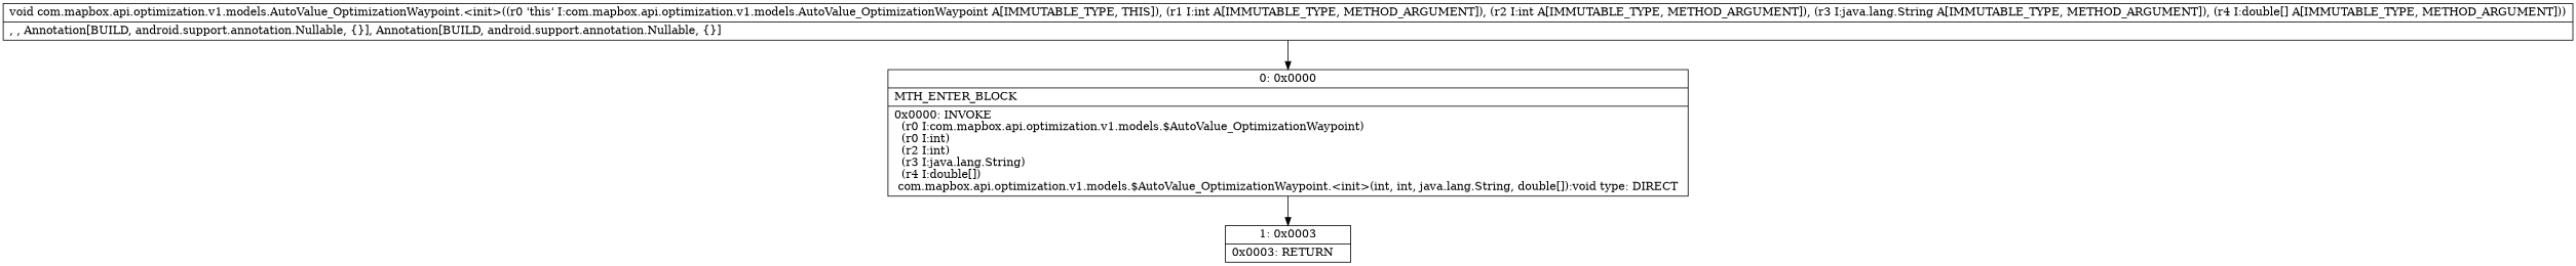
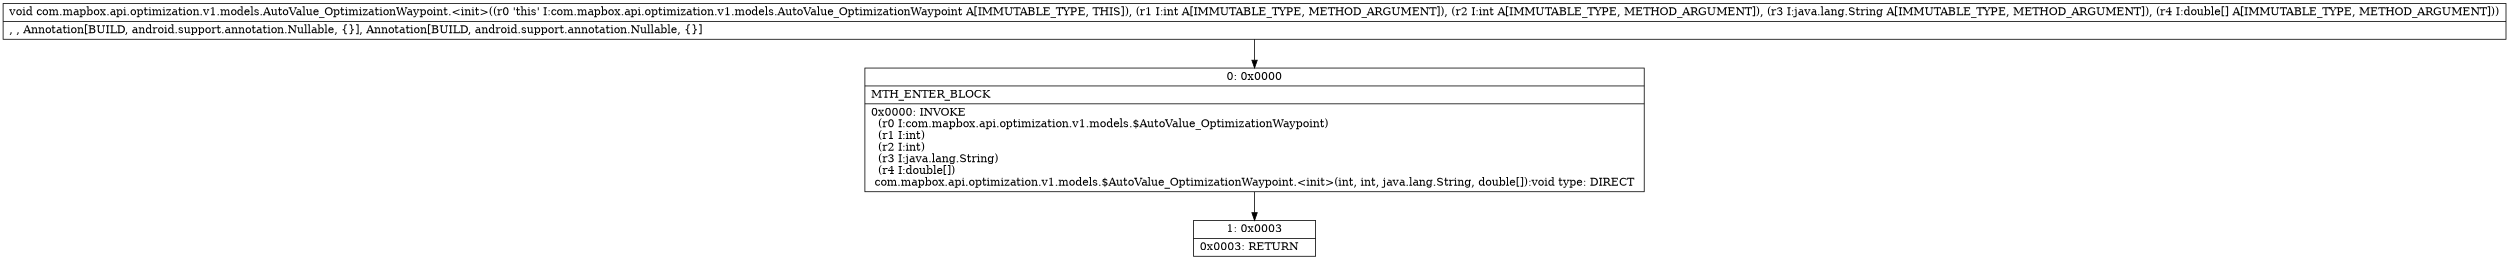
  digraph {
    node [shape=record]
-   n1 [label="{0\:\ 0x0000|MTH_ENTER_BLOCK\l|0x0000: INVOKE  \l  (r0 I:com.mapbox.api.optimization.v1.models.$AutoValue_OptimizationWaypoint)\l  (r0 I:int)\l  (r2 I:int)\l  (r3 I:java.lang.String)\l  (r4 I:double[])\l com.mapbox.api.optimization.v1.models.$AutoValue_OptimizationWaypoint.\<init\>(int, int, java.lang.String, double[]):void type: DIRECT \l}"]
+   n1 [label="{0\:\ 0x0000|MTH_ENTER_BLOCK\l|0x0000: INVOKE  \l  (r0 I:com.mapbox.api.optimization.v1.models.$AutoValue_OptimizationWaypoint)\l  (r1 I:int)\l  (r2 I:int)\l  (r3 I:java.lang.String)\l  (r4 I:double[])\l com.mapbox.api.optimization.v1.models.$AutoValue_OptimizationWaypoint.\<init\>(int, int, java.lang.String, double[]):void type: DIRECT \l}"]
    n2 [label="{1\:\ 0x0003|0x0003: RETURN   \l}"]
    n3 [label="{void com.mapbox.api.optimization.v1.models.AutoValue_OptimizationWaypoint.\<init\>((r0 'this' I:com.mapbox.api.optimization.v1.models.AutoValue_OptimizationWaypoint A[IMMUTABLE_TYPE, THIS]), (r1 I:int A[IMMUTABLE_TYPE, METHOD_ARGUMENT]), (r2 I:int A[IMMUTABLE_TYPE, METHOD_ARGUMENT]), (r3 I:java.lang.String A[IMMUTABLE_TYPE, METHOD_ARGUMENT]), (r4 I:double[] A[IMMUTABLE_TYPE, METHOD_ARGUMENT]))  | , , Annotation[BUILD, android.support.annotation.Nullable, \{\}], Annotation[BUILD, android.support.annotation.Nullable, \{\}]\l}"]
    n1 -> n2
    n3 -> n1
  }
